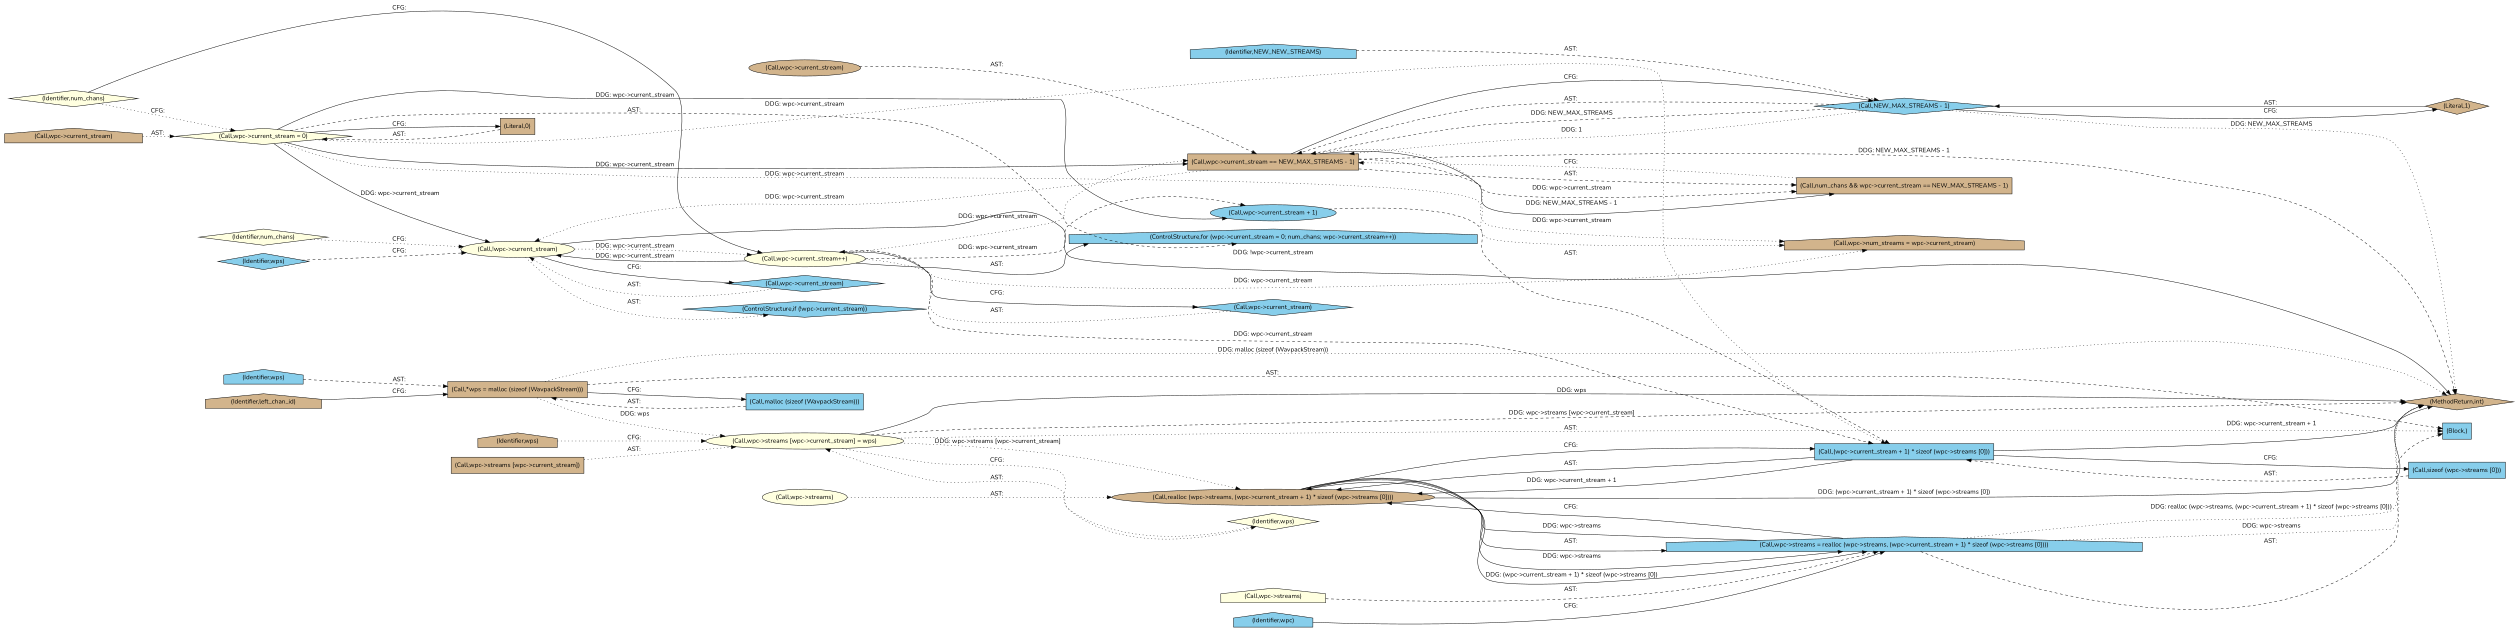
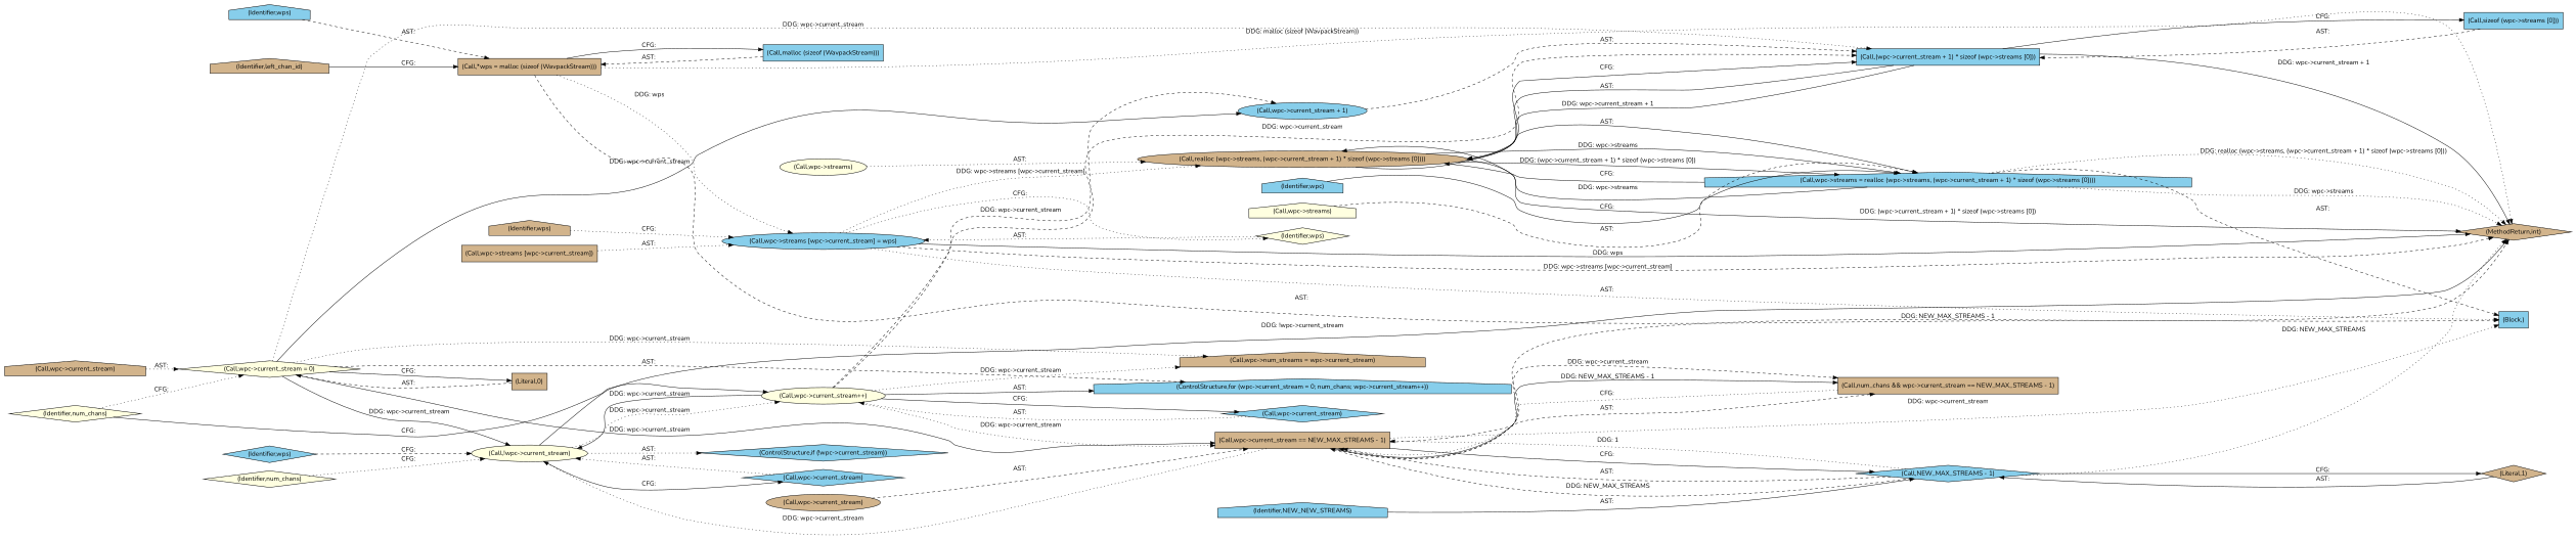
  digraph {
    fontname=Nunito
    rankdir=LR
    node [fillcolor=skyblue fontname=Nunito shape=diamond style=filled]
    edge [fontname=Nunito style=solid]
    n1 [fillcolor=tan label="(Call,realloc (wpc->streams, (wpc->current_stream + 1) * sizeof (wpc->streams [0])))" shape=ellipse]
    n2 [label="(Call,wpc->streams = realloc (wpc->streams, (wpc->current_stream + 1) * sizeof (wpc->streams [0])))" shape=house]
    n3 [label="(Call,(wpc->current_stream + 1) * sizeof (wpc->streams [0]))" shape=box]
    n4 [fillcolor=tan label="(MethodReturn,int)"]
    n5 [label="(Block,)" shape=box]
    n6 [label="(Call,sizeof (wpc->streams [0]))" shape=box]
-   n7 [fillcolor=lightyellow label="(Call,wpc->streams [wpc->current_stream] = wps)" shape=ellipse]
+   n7 [label="(Call,wpc->streams [wpc->current_stream] = wps)" shape=ellipse]
    n8 [fillcolor=lightyellow label="(Identifier,wps)"]
    n9 [fillcolor=tan label="(Call,*wps = malloc (sizeof (WavpackStream)))" shape=box]
    n10 [label="(Call,malloc (sizeof (WavpackStream)))" shape=box]
    n11 [fillcolor=lightyellow label="(Call,wpc->current_stream = 0)"]
    n12 [fillcolor=lightyellow label="(Call,!wpc->current_stream)" shape=ellipse]
    n13 [fillcolor=tan label="(Call,wpc->current_stream == NEW_MAX_STREAMS - 1)" shape=box]
    n14 [fillcolor=tan label="(Call,wpc->num_streams = wpc->current_stream)" shape=house]
    n15 [label="(Call,wpc->current_stream + 1)" shape=ellipse]
    n16 [label="(ControlStructure,for (wpc->current_stream = 0; num_chans; wpc->current_stream++))" shape=house]
    n17 [fillcolor=tan label="(Literal,0)" shape=box]
    n18 [fillcolor=lightyellow label="(Call,wpc->current_stream++)" shape=ellipse]
    n19 [label="(Call,wpc->current_stream)"]
    n20 [label="(ControlStructure,if (!wpc->current_stream))"]
    n21 [label="(Call,NEW_MAX_STREAMS - 1)"]
    n22 [fillcolor=tan label="(Call,num_chans && wpc->current_stream == NEW_MAX_STREAMS - 1)" shape=box]
    n23 [label="(Call,wpc->current_stream)"]
    n24 [fillcolor=tan label="(Literal,1)"]
    n25 [fillcolor=lightyellow label="(Call,wpc->streams)" shape=house]
    n26 [fillcolor=tan label="(Call,wpc->current_stream)" shape=ellipse]
    n27 [fillcolor=lightyellow label="(Call,wpc->streams)" shape=ellipse]
    n28 [fillcolor=tan label="(Identifier,wps)" shape=house]
    n29 [label="(Identifier,NEW_NEW_STREAMS)" shape=house]
    n30 [label="(Identifier,wpc)" shape=house]
    n31 [fillcolor=lightyellow label="(Identifier,num_chans)"]
    n32 [fillcolor=tan label="(Call,wpc->current_stream)" shape=house]
    n33 [label="(Identifier,wps)" shape=house]
    n34 [fillcolor=tan label="(Identifier,left_chan_id)" shape=house]
    n35 [label="(Identifier,wps)"]
    n36 [fillcolor=lightyellow label="(Identifier,num_chans)"]
    n37 [fillcolor=tan label="(Call,wpc->streams [wpc->current_stream])" shape=box]
    n1 -> n2 [label="AST: "]
    n1 -> n2 [label="DDG: wpc->streams"]
    n1 -> n2 [label="DDG: (wpc->current_stream + 1) * sizeof (wpc->streams [0])"]
    n1 -> n3 [label="CFG: "]
    n1 -> n4 [label="DDG: (wpc->current_stream + 1) * sizeof (wpc->streams [0])"]
    n2 -> n1 [label="CFG: "]
    n2 -> n1 [label="DDG: wpc->streams"]
    n2 -> n4 [label="DDG: realloc (wpc->streams, (wpc->current_stream + 1) * sizeof (wpc->streams [0]))" style=dotted]
    n2 -> n4 [label="DDG: wpc->streams" style=dotted]
    n2 -> n5 [label="AST: " style=dashed]
    n3 -> n1 [label="AST: "]
    n3 -> n1 [label="DDG: wpc->current_stream + 1"]
    n3 -> n4 [label="DDG: wpc->current_stream + 1"]
    n3 -> n6 [label="CFG: "]
    n6 -> n3 [label="AST: " style=dashed]
    n7 -> n1 [label="DDG: wpc->streams [wpc->current_stream]" style=dotted]
    n7 -> n4 [label="DDG: wps"]
    n7 -> n4 [label="DDG: wpc->streams [wpc->current_stream]" style=dashed]
    n7 -> n5 [label="AST: " style=dotted]
    n7 -> n8 [label="CFG: " style=dotted]
    n8 -> n7 [label="AST: " style=dotted]
    n9 -> n4 [label="DDG: malloc (sizeof (WavpackStream))" style=dotted]
    n9 -> n5 [label="AST: " style=dashed]
    n9 -> n7 [label="DDG: wps" style=dotted]
    n9 -> n10 [label="CFG: "]
    n10 -> n9 [label="AST: " style=dashed]
    n11 -> n3 [label="DDG: wpc->current_stream" style=dotted]
    n11 -> n12 [label="DDG: wpc->current_stream"]
    n11 -> n13 [label="DDG: wpc->current_stream"]
    n11 -> n14 [label="DDG: wpc->current_stream" style=dotted]
    n11 -> n15 [label="DDG: wpc->current_stream"]
    n11 -> n16 [label="AST: " style=dashed]
    n11 -> n17 [label="CFG: "]
    n12 -> n4 [label="DDG: !wpc->current_stream"]
    n12 -> n18 [label="DDG: wpc->current_stream" style=dotted]
    n12 -> n19 [label="CFG: "]
    n12 -> n20 [label="AST: " style=dotted]
    n13 -> n4 [label="DDG: NEW_MAX_STREAMS - 1" style=dashed]
    n13 -> n12 [label="DDG: wpc->current_stream" style=dotted]
-   n13 -> n14 [label="DDG: wpc->current_stream" style=dotted]
+   n13 -> n5 [label="DDG: wpc->current_stream" style=dotted]
    n13 -> n21 [label="CFG: "]
    n13 -> n22 [label="AST: " style=dashed]
    n13 -> n22 [label="DDG: wpc->current_stream" style=dashed]
    n13 -> n22 [label="DDG: NEW_MAX_STREAMS - 1"]
    n15 -> n3 [label="AST: " style=dashed]
    n17 -> n11 [label="AST: " style=dashed]
    n18 -> n3 [label="DDG: wpc->current_stream" style=dashed]
    n18 -> n12 [label="DDG: wpc->current_stream"]
    n18 -> n13 [label="DDG: wpc->current_stream" style=dotted]
    n18 -> n14 [label="DDG: wpc->current_stream" style=dotted]
    n18 -> n15 [label="DDG: wpc->current_stream" style=dashed]
    n18 -> n16 [label="AST: "]
    n18 -> n23 [label="CFG: "]
    n19 -> n12 [label="AST: " style=dotted]
    n21 -> n4 [label="DDG: NEW_MAX_STREAMS" style=dotted]
    n21 -> n13 [label="AST: " style=dashed]
    n21 -> n13 [label="DDG: NEW_MAX_STREAMS" style=dashed]
    n21 -> n13 [label="DDG: 1" style=dotted]
    n21 -> n24 [label="CFG: "]
    n22 -> n13 [label="CFG: " style=dotted]
    n23 -> n18 [label="AST: " style=dotted]
    n24 -> n21 [label="AST: "]
    n25 -> n2 [label="AST: " style=dashed]
    n26 -> n13 [label="AST: " style=dashed]
    n27 -> n1 [label="AST: " style=dotted]
    n28 -> n7 [label="CFG: " style=dotted]
-   n29 -> n21 [label="AST: " style=dashed]
+   n29 -> n21 [label="AST: "]
    n30 -> n2 [label="CFG: "]
    n31 -> n12 [label="CFG: " style=dotted]
    n32 -> n11 [label="AST: " style=dotted]
    n33 -> n9 [label="AST: " style=dashed]
    n34 -> n9 [label="CFG: "]
    n35 -> n12 [label="CFG: " style=dashed]
    n36 -> n11 [label="CFG: " style=dotted]
    n36 -> n18 [label="CFG: "]
    n37 -> n7 [label="AST: " style=dotted]
  }
